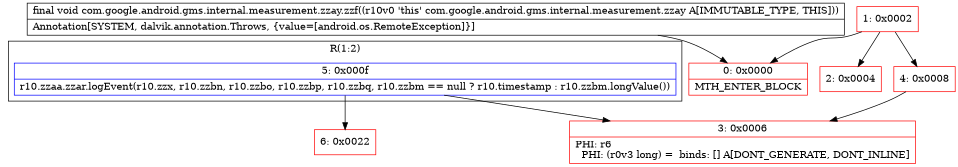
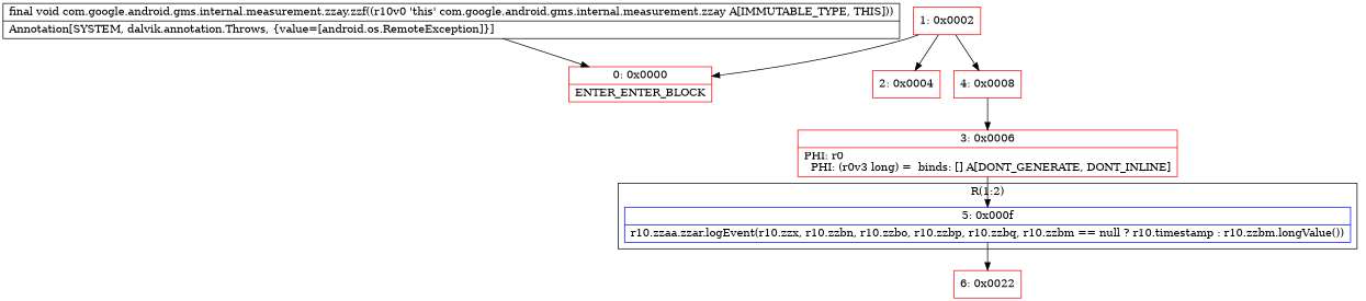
  digraph {
    node [color=red shape=record]
    n1 [color=blue label="{5\:\ 0x000f|r10.zzaa.zzar.logEvent(r10.zzx, r10.zzbn, r10.zzbo, r10.zzbp, r10.zzbq, r10.zzbm == null ? r10.timestamp : r10.zzbm.longValue())\l}"]
    n2 [label="{6\:\ 0x0022}"]
-   n3 [label="{0\:\ 0x0000|MTH_ENTER_BLOCK\l}"]
+   n3 [label="{0\:\ 0x0000|ENTER_ENTER_BLOCK\l}"]
    n4 [label="{1\:\ 0x0002}"]
    n5 [label="{2\:\ 0x0004}"]
    n6 [label="{4\:\ 0x0008}"]
-   n7 [label="{3\:\ 0x0006|PHI: r6 \l  PHI: (r0v3 long) =  binds: [] A[DONT_GENERATE, DONT_INLINE]\l}"]
+   n7 [label="{3\:\ 0x0006|PHI: r0 \l  PHI: (r0v3 long) =  binds: [] A[DONT_GENERATE, DONT_INLINE]\l}"]
    n8 [label="{final void com.google.android.gms.internal.measurement.zzay.zzf((r10v0 'this' com.google.android.gms.internal.measurement.zzay A[IMMUTABLE_TYPE, THIS]))  | Annotation[SYSTEM, dalvik.annotation.Throws, \{value=[android.os.RemoteException]\}]\l}" color=""]
    subgraph cluster_1 {
      label="R(1:2)"
      n1
    }
    n1 -> n2
    n4 -> n3
    n4 -> n5
    n4 -> n6
    n6 -> n7
-   n1 -> n7
+   n7 -> n1
    n8 -> n3
  }
